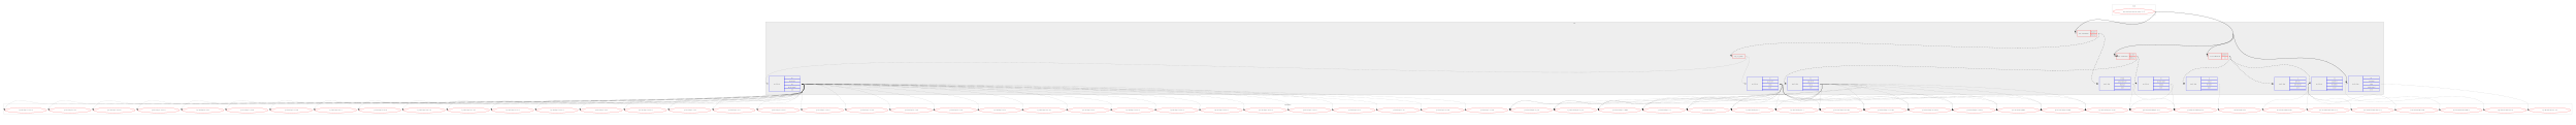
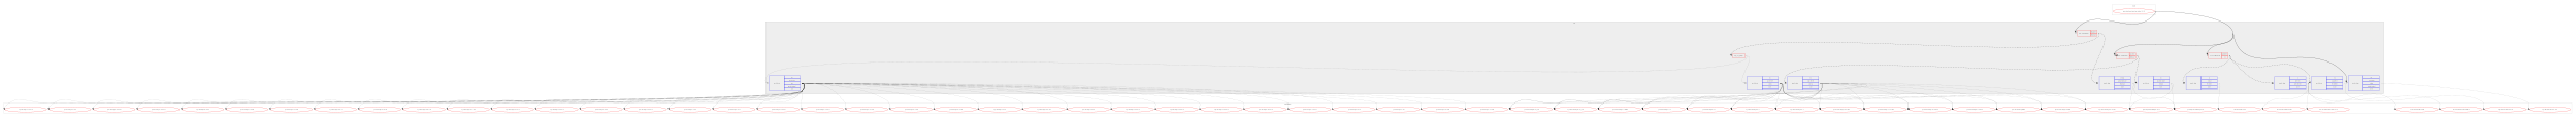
  digraph {
    compound=true
    concentrate=true
    fontname="Liberation Sans"
    fontsize=10
    newrank=true
    rankdir=TB
    ranksep=1.5
    node [color=red fontname="Liberation Sans" fontsize=10]
    edge [arrowhead=vee fontname="Liberation Sans" headport=w style=dotted tailport=e weight=100]
    n1 [label="gnustep-base/gnustep-make-2.6.8" width=4]
    n2 [color=blue label=<<TABLE BORDER="0" CELLBORDER="1" CELLSPACING="0" CELLPADDING="4" WIDTH="220"><TR><TD ROWSPAN="6" CELLPADDING="30">pack_dep</TD></TR><TR><TD WIDTH="110">strong</TD></TR><TR><TD>gnustep-base</TD></TR><TR><TD>libobjc2</TD></TR><TR><TD>none</TD></TR><TR><TD></TD></TR></TABLE>> shape=none]
    n3 [color=blue label=<<TABLE BORDER="0" CELLBORDER="1" CELLSPACING="0" CELLPADDING="4" WIDTH="220"><TR><TD ROWSPAN="6" CELLPADDING="30">pack_dep</TD></TR><TR><TD WIDTH="110">no</TD></TR><TR><TD>sys-devel</TD></TR><TR><TD>gcc</TD></TR><TR><TD>greaterequal</TD></TR><TR><TD>3.3</TD></TR></TABLE>> shape=none]
    n4 [color=blue label=<<TABLE BORDER="0" CELLBORDER="1" CELLSPACING="0" CELLPADDING="4" WIDTH="220"><TR><TD ROWSPAN="6" CELLPADDING="30">pack_dep</TD></TR><TR><TD WIDTH="110">no</TD></TR><TR><TD>sys-devel</TD></TR><TR><TD>clang</TD></TR><TR><TD>none</TD></TR><TR><TD></TD></TR></TABLE>> shape=none]
    n5 [label=<<TABLE BORDER="0" CELLBORDER="1" CELLSPACING="0" CELLPADDING="4"><TR><TD CELLPADDING="10">any_of_group</TD></TR></TABLE>> shape=none]
    n6 [label=<<TABLE BORDER="0" CELLBORDER="1" CELLSPACING="0" CELLPADDING="4"><TR><TD ROWSPAN="3" CELLPADDING="10">use_conditional</TD></TR><TR><TD>negative</TD></TR><TR><TD>libobjc2</TD></TR></TABLE>> shape=none]
    n7 [color=blue label=<<TABLE BORDER="0" CELLBORDER="1" CELLSPACING="0" CELLPADDING="4" WIDTH="220"><TR><TD ROWSPAN="6" CELLPADDING="30">pack_dep</TD></TR><TR><TD WIDTH="110">no</TD></TR><TR><TD>virtual</TD></TR><TR><TD>texi2dvi</TD></TR><TR><TD>none</TD></TR><TR><TD></TD></TR></TABLE>> shape=none]
    n8 [color=blue label=<<TABLE BORDER="0" CELLBORDER="1" CELLSPACING="0" CELLPADDING="4" WIDTH="220"><TR><TD ROWSPAN="6" CELLPADDING="30">pack_dep</TD></TR><TR><TD WIDTH="110">no</TD></TR><TR><TD>dev-tex</TD></TR><TR><TD>latex2html</TD></TR><TR><TD>none</TD></TR><TR><TD></TD></TR></TABLE>> shape=none]
    n9 [color=blue label=<<TABLE BORDER="0" CELLBORDER="1" CELLSPACING="0" CELLPADDING="4" WIDTH="220"><TR><TD ROWSPAN="6" CELLPADDING="30">pack_dep</TD></TR><TR><TD WIDTH="110">no</TD></TR><TR><TD>app-text</TD></TR><TR><TD>texi2html</TD></TR><TR><TD>none</TD></TR><TR><TD></TD></TR></TABLE>> shape=none]
    n10 [label=<<TABLE BORDER="0" CELLBORDER="1" CELLSPACING="0" CELLPADDING="4"><TR><TD ROWSPAN="3" CELLPADDING="10">use_conditional</TD></TR><TR><TD>positive</TD></TR><TR><TD>doc</TD></TR></TABLE>> shape=none]
    n11 [color=blue label=<<TABLE BORDER="0" CELLBORDER="1" CELLSPACING="0" CELLPADDING="4" WIDTH="220"><TR><TD ROWSPAN="6" CELLPADDING="30">pack_dep</TD></TR><TR><TD WIDTH="110">no</TD></TR><TR><TD>gnustep-base</TD></TR><TR><TD>libobjc2</TD></TR><TR><TD>none</TD></TR><TR><TD></TD></TR></TABLE>> shape=none]
    n12 [color=blue label=<<TABLE BORDER="0" CELLBORDER="1" CELLSPACING="0" CELLPADDING="4" WIDTH="220"><TR><TD ROWSPAN="6" CELLPADDING="30">pack_dep</TD></TR><TR><TD WIDTH="110">no</TD></TR><TR><TD>sys-devel</TD></TR><TR><TD>clang</TD></TR><TR><TD>none</TD></TR><TR><TD></TD></TR></TABLE>> shape=none]
    n13 [label=<<TABLE BORDER="0" CELLBORDER="1" CELLSPACING="0" CELLPADDING="4"><TR><TD ROWSPAN="3" CELLPADDING="10">use_conditional</TD></TR><TR><TD>positive</TD></TR><TR><TD>libobjc2</TD></TR></TABLE>> shape=none]
    n14 [color=blue label=<<TABLE BORDER="0" CELLBORDER="1" CELLSPACING="0" CELLPADDING="4" WIDTH="220"><TR><TD ROWSPAN="6" CELLPADDING="30">pack_dep</TD></TR><TR><TD WIDTH="110">no</TD></TR><TR><TD>sys-devel</TD></TR><TR><TD>make</TD></TR><TR><TD>greaterequal</TD></TR><TR><TD>3.75</TD></TR></TABLE>> shape=none]
    n15 [label="gnustep-base/libobjc2-1.8" width=4]
    n16 [label="gnustep-base/libobjc2-1.8.1" width=4]
    n17 [label="sys-devel/gcc-3.3.6-r1" width=4]
    n18 [label="sys-devel/gcc-3.3.6-r2" width=4]
    n19 [label="sys-devel/gcc-3.4.6-r2" width=4]
    n20 [label="sys-devel/gcc-4.0.4" width=4]
    n21 [label="sys-devel/gcc-4.0.4-r1" width=4]
    n22 [label="sys-devel/gcc-4.1.2" width=4]
    n23 [label="sys-devel/gcc-4.1.2-r1" width=4]
    n24 [label="sys-devel/gcc-4.2.4-r1" width=4]
    n25 [label="sys-devel/gcc-4.2.4-r2" width=4]
    n26 [label="sys-devel/gcc-4.3.6-r1" width=4]
    n27 [label="sys-devel/gcc-4.3.6-r2" width=4]
    n28 [label="sys-devel/gcc-4.4.7" width=4]
    n29 [label="sys-devel/gcc-4.5.4" width=4]
    n30 [label="sys-devel/gcc-4.5.4-r1" width=4]
    n31 [label="sys-devel/gcc-4.6.4" width=4]
    n32 [label="sys-devel/gcc-4.6.4-r1" width=4]
    n33 [label="sys-devel/gcc-4.7.4-r1" width=4]
    n34 [label="sys-devel/gcc-4.7.4-r2" width=4]
    n35 [label="sys-devel/gcc-4.8.5-r1" width=4]
    n36 [label="sys-devel/gcc-4.8.5-r2" width=4]
    n37 [label="sys-devel/gcc-4.9.4" width=4]
    n38 [label="sys-devel/gcc-5.4.0-r4" width=4]
    n39 [label="sys-devel/gcc-5.4.0-r6" width=4]
    n40 [label="sys-devel/pack-5.5.0" width=4]
    n41 [label="sys-devel/gcc-6.4.0-r1" width=4]
    n42 [label="sys-devel/gcc-6.4.0-r5" width=4]
    n43 [label="sys-devel/gcc-6.5.0" width=4]
    n44 [label="sys-devel/gcc-7.3.0-r3" width=4]
    n45 [label="sys-devel/gcc-7.3.0-r6" width=4]
    n46 [label="sys-devel/gcc-7.4.0" width=4]
    n47 [label="sys-devel/gcc-7.4.0-r1" width=4]
    n48 [label="sys-devel/gcc-8.2.0-r5" width=4]
    n49 [label="sys-devel/gcc-8.2.0-r6" width=4]
    n50 [label="sys-devel/gcc-8.3.0" width=4]
    n51 [label="sys-devel/clang-3.4.2-r100" width=4]
    n52 [label="sys-devel/clang-3.5.2-r100" width=4]
    n53 [label="sys-devel/clang-3.6.2-r100" width=4]
    n54 [label="sys-devel/clang-3.7.1-r100" width=4]
    n55 [label="sys-devel/clang-3.9.1-r100" width=4]
    n56 [label="sys-devel/clang-4.0.1" width=4]
    n57 [label="sys-devel/clang-5.0.2" width=4]
    n58 [label="sys-devel/clang-6.0.1" width=4]
    n59 [label="sys-devel/clang-7.0.1" width=4]
    n60 [label="sys-devel/clang-7.0.9999" width=4]
    n61 [label="sys-devel/clang-8.0.0_rc2" width=4]
    n62 [label="sys-devel/clang-8.0.0_rc3" width=4]
    n63 [label="sys-devel/clang-8.0.9992" width=4]
    n64 [label="sys-devel/clang-9999" width=4]
    n65 [label="virtual/texi2dvi-0-r2" width=4]
    n66 [label="dev-tex/latex2html-2008" width=4]
    n67 [label="dev-tex/latex2html-2008-r1" width=4]
    n68 [label="dev-tex/latex2html-2015" width=4]
-   n69 [label="dev-tex/latex2html-2017.2-r1" width=4]
    n70 [label="dev-tex/latex2html-2017.2-r2" width=4]
    n71 [label="app-text/texi2html-5.0-r1" width=4]
    n72 [label="sys-devel/make-4.2.1-r4" width=4]
    subgraph cluster_1 {
      color=gray
      label=<<i>ebuild</i>>
      rank=same
      n1
    }
    subgraph cluster_2 {
      color=gray
      label=<<i>dependencies</i>>
      subgraph cluster_3 {
        color=gray
        fillcolor="#eeeeee"
        label=<<i>compile</i>>
        style=filled
      }
      subgraph cluster_4 {
        color=gray
        fillcolor="#eeeeee"
        label=<<i>compile and run</i>>
        style=filled
        subgraph sub_5 {
          color=gray
          fillcolor="#eeeeee"
          label=<<i>compile and run</i>>
          style=filled
          n6
          subgraph sub_6 {
            color=gray
            fillcolor="#eeeeee"
            label=<<i>compile and run</i>>
            style=filled
            n2
          }
          subgraph sub_7 {
            color=gray
            fillcolor="#eeeeee"
            label=<<i>compile and run</i>>
            style=filled
            n5
            subgraph sub_8 {
              color=gray
              fillcolor="#eeeeee"
              label=<<i>compile and run</i>>
              style=filled
              n3
            }
            subgraph sub_9 {
              color=gray
              fillcolor="#eeeeee"
              label=<<i>compile and run</i>>
              style=filled
              n4
            }
          }
        }
        subgraph sub_10 {
          color=gray
          fillcolor="#eeeeee"
          label=<<i>compile and run</i>>
          style=filled
          n10
          subgraph sub_11 {
            color=gray
            fillcolor="#eeeeee"
            label=<<i>compile and run</i>>
            style=filled
            n7
          }
          subgraph sub_12 {
            color=gray
            fillcolor="#eeeeee"
            label=<<i>compile and run</i>>
            style=filled
            n8
          }
          subgraph sub_13 {
            color=gray
            fillcolor="#eeeeee"
            label=<<i>compile and run</i>>
            style=filled
            n9
          }
        }
        subgraph sub_14 {
          color=gray
          fillcolor="#eeeeee"
          label=<<i>compile and run</i>>
          style=filled
          n13
          subgraph sub_15 {
            color=gray
            fillcolor="#eeeeee"
            label=<<i>compile and run</i>>
            style=filled
            n11
          }
          subgraph sub_16 {
            color=gray
            fillcolor="#eeeeee"
            label=<<i>compile and run</i>>
            style=filled
            n12
          }
        }
        subgraph sub_17 {
          color=gray
          fillcolor="#eeeeee"
          label=<<i>compile and run</i>>
          style=filled
          n14
        }
      }
      subgraph cluster_18 {
        color=gray
        fillcolor="#eeeeee"
        label=<<i>run</i>>
        style=filled
      }
    }
    subgraph cluster_19 {
      color=gray
      label=<<i>candidates</i>>
      rank=same
      subgraph sub_20 {
        color=black
        label=<<i>candidates</i>>
        nodesep=1
        rank=same
        n15
        n16
      }
      subgraph sub_21 {
        color=black
        label=<<i>candidates</i>>
        nodesep=1
        rank=same
        n17
        n18
        n19
        n20
        n21
        n22
        n23
        n24
        n25
        n26
        n27
        n28
        n29
        n30
        n31
        n32
        n33
        n34
        n35
        n36
        n37
        n38
        n39
        n40
        n41
        n42
        n43
        n44
        n45
        n46
        n47
        n48
        n49
        n50
      }
      subgraph sub_22 {
        color=black
        label=<<i>candidates</i>>
        nodesep=1
        rank=same
        n51
        n52
        n53
        n54
        n55
        n56
        n57
        n58
        n59
        n60
        n61
        n62
        n63
        n64
      }
      subgraph sub_23 {
        color=black
        label=<<i>candidates</i>>
        nodesep=1
        rank=same
        n65
      }
      subgraph sub_24 {
        color=black
        label=<<i>candidates</i>>
        nodesep=1
        rank=same
        n66
        n67
        n68
-       n69
        n70
      }
      subgraph sub_25 {
        color=black
        label=<<i>candidates</i>>
        nodesep=1
        rank=same
        n71
      }
      subgraph sub_26 {
        color=black
        label=<<i>candidates</i>>
        nodesep=1
        rank=same
        n15
        n16
      }
      subgraph sub_27 {
        color=black
        label=<<i>candidates</i>>
        nodesep=1
        rank=same
        n51
        n52
        n53
        n54
        n55
        n56
        n57
        n58
        n59
        n60
        n61
        n62
        n63
        n64
      }
      subgraph sub_28 {
        color=black
        label=<<i>candidates</i>>
        nodesep=1
        rank=same
        n72
      }
    }
    n1 -> n6 [arrowhead=odotvee style=solid weight=20]
    n1 -> n10 [arrowhead=odotvee style=solid weight=20]
    n1 -> n13 [arrowhead=odotvee style=solid weight=20]
    n1 -> n14 [arrowhead=odotvee style=solid weight=20]
    n2 -> n15
    n2 -> n16
    n3 -> n17
    n3 -> n18
    n3 -> n19
    n3 -> n20
    n3 -> n21
    n3 -> n22
    n3 -> n23
    n3 -> n24
    n3 -> n25
    n3 -> n26
    n3 -> n27
    n3 -> n28
    n3 -> n29
    n3 -> n30
    n3 -> n31
    n3 -> n32
    n3 -> n33
    n3 -> n34
    n3 -> n35
    n3 -> n36
    n3 -> n37
    n3 -> n38
    n3 -> n39
    n3 -> n40
    n3 -> n41
    n3 -> n42
    n3 -> n43
    n3 -> n44
    n3 -> n45
    n3 -> n46
    n3 -> n47
    n3 -> n48
    n3 -> n49
    n3 -> n50
    n4 -> n51
    n4 -> n52
    n4 -> n53
    n4 -> n54
    n4 -> n55
    n4 -> n56
    n4 -> n57
    n4 -> n58
    n4 -> n59
    n4 -> n60
    n4 -> n61
    n4 -> n62
    n4 -> n63
    n4 -> n64
    n5 -> n3 [arrowhead=oinv weight=20]
    n5 -> n4 [arrowhead=oinv weight=20]
    n6 -> n2 [style=dashed weight=20]
    n6 -> n5 [style=dashed weight=20]
    n7 -> n65
    n8 -> n66
    n8 -> n67
    n8 -> n68
-   n8 -> n69
    n8 -> n70
    n9 -> n71
    n10 -> n7 [style=dashed weight=20]
    n10 -> n8 [style=dashed weight=20]
    n10 -> n9 [style=dashed weight=20]
    n11 -> n15
    n11 -> n16
    n12 -> n51
    n12 -> n52
    n12 -> n53
    n12 -> n54
    n12 -> n55
    n12 -> n56
    n12 -> n57
    n12 -> n58
    n12 -> n59
    n12 -> n60
    n12 -> n61
    n12 -> n62
    n12 -> n63
    n12 -> n64
    n13 -> n11 [style=dashed weight=20]
    n13 -> n12 [style=dashed weight=20]
    n14 -> n72
  }
